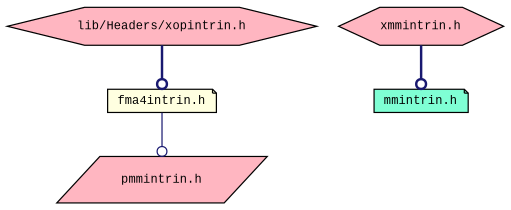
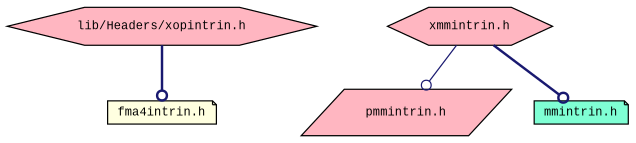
  digraph {
    fontname="Liberation Mono"
    node [color=black fillcolor=lightpink fontname="Liberation Mono" fontsize=10 shape=hexagon style=filled]
    edge [arrowhead=odot color=midnightblue fontname="Liberation Mono" fontsize=10 labelfontname=Helvetica labelfontsize=10 style=bold]
    n1 [fontcolor=black height=0.2 label="lib/Headers/xopintrin.h" width=0.4]
    n2 [fillcolor=lightyellow height=0.2 label="fma4intrin.h" shape=note width=0.4]
    n3 [height=0.2 label="pmmintrin.h" shape=parallelogram width=0.4]
    n4 [height=0.2 label="xmmintrin.h" width=0.4]
    n5 [fillcolor=aquamarine height=0.2 label="mmintrin.h" shape=note width=0.4]
    n1 -> n2
-   n2 -> n3 [style=solid]
+   n4 -> n3 [style=solid]
    n4 -> n5
  }
